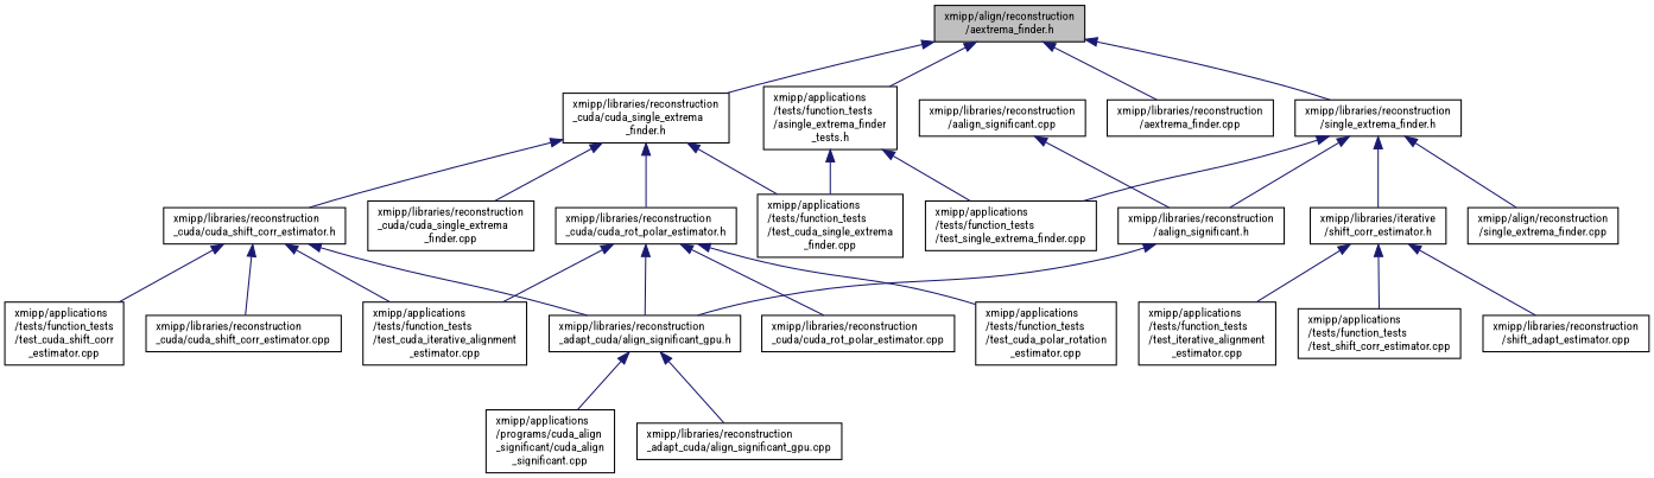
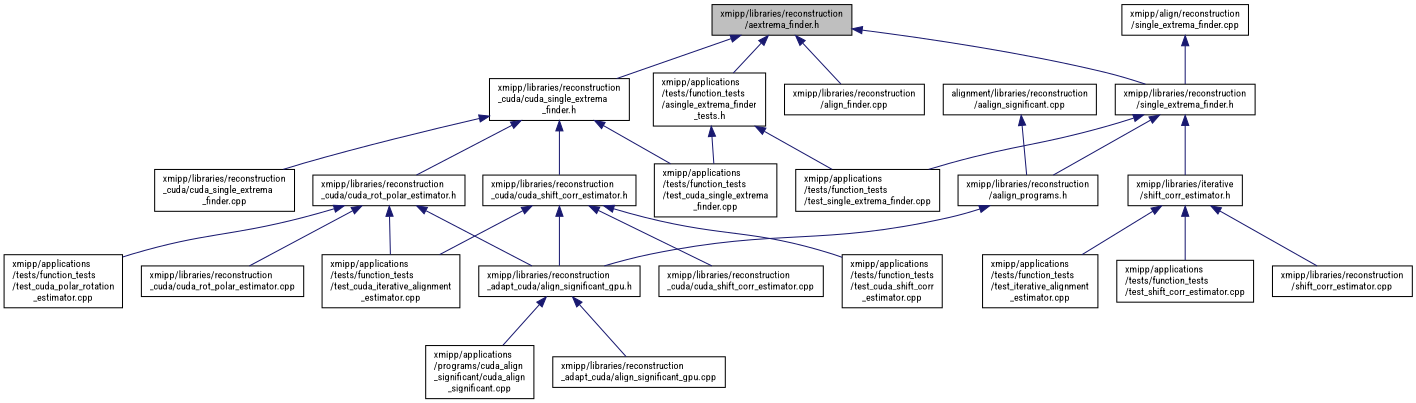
  digraph {
    fontname="Roboto Condensed"
    node [color=black fillcolor=white fontname="Roboto Condensed" fontsize=10 shape=record style=filled]
    edge [color=midnightblue dir=back fontname="Roboto Condensed" fontsize=10 labelfontname=Helvetica labelfontsize=10 style=solid]
-   n1 [fillcolor=grey75 fontcolor=black height=0.2 label="xmipp/align/reconstruction\l/aextrema_finder.h" width=0.4]
+   n1 [fillcolor=grey75 fontcolor=black height=0.2 label="xmipp/libraries/reconstruction\l/aextrema_finder.h" width=0.4]
    n2 [height=0.2 label="xmipp/applications\l/tests/function_tests\l/asingle_extrema_finder\l_tests.h" width=0.4]
-   n3 [height=0.2 label="xmipp/libraries/reconstruction\l/aextrema_finder.cpp" width=0.4]
+   n3 [height=0.2 label="xmipp/libraries/reconstruction\l/align_finder.cpp" width=0.4]
    n4 [height=0.2 label="xmipp/libraries/reconstruction\l/single_extrema_finder.h" width=0.4]
    n5 [height=0.2 label="xmipp/libraries/reconstruction\l_cuda/cuda_single_extrema\l_finder.h" width=0.4]
    n6 [height=0.2 label="xmipp/applications\l/tests/function_tests\l/test_cuda_single_extrema\l_finder.cpp" width=0.4]
    n7 [height=0.2 label="xmipp/applications\l/tests/function_tests\l/test_single_extrema_finder.cpp" width=0.4]
-   n8 [height=0.2 label="xmipp/libraries/reconstruction\l/aalign_significant.h" width=0.4]
+   n8 [height=0.2 label="xmipp/libraries/reconstruction\l/aalign_programs.h" width=0.4]
    n9 [height=0.2 label="xmipp/libraries/iterative\l/shift_corr_estimator.h" width=0.4]
    n10 [height=0.2 label="xmipp/align/reconstruction\l/single_extrema_finder.cpp" width=0.4]
    n11 [height=0.2 label="xmipp/libraries/reconstruction\l_cuda/cuda_rot_polar_estimator.h" width=0.4]
    n12 [height=0.2 label="xmipp/libraries/reconstruction\l_cuda/cuda_shift_corr_estimator.h" width=0.4]
    n13 [height=0.2 label="xmipp/libraries/reconstruction\l_cuda/cuda_single_extrema\l_finder.cpp" width=0.4]
    n14 [height=0.2 label="xmipp/libraries/reconstruction\l_adapt_cuda/align_significant_gpu.h" width=0.4]
    n15 [height=0.2 label="xmipp/applications\l/tests/function_tests\l/test_iterative_alignment\l_estimator.cpp" width=0.4]
    n16 [height=0.2 label="xmipp/applications\l/tests/function_tests\l/test_shift_corr_estimator.cpp" width=0.4]
-   n17 [height=0.2 label="xmipp/libraries/reconstruction\l/shift_adapt_estimator.cpp" width=0.4]
-   n18 [height=0.2 label="xmipp/libraries/reconstruction\l/aalign_significant.cpp" width=0.4]
+   n17 [height=0.2 label="xmipp/libraries/reconstruction\l/shift_corr_estimator.cpp" width=0.4]
+   n18 [height=0.2 label="alignment/libraries/reconstruction\l/aalign_significant.cpp" width=0.4]
    n19 [height=0.2 label="xmipp/applications\l/programs/cuda_align\l_significant/cuda_align\l_significant.cpp" width=0.4]
    n20 [height=0.2 label="xmipp/libraries/reconstruction\l_adapt_cuda/align_significant_gpu.cpp" width=0.4]
    n21 [height=0.2 label="xmipp/applications\l/tests/function_tests\l/test_cuda_iterative_alignment\l_estimator.cpp" width=0.4]
    n22 [height=0.2 label="xmipp/applications\l/tests/function_tests\l/test_cuda_polar_rotation\l_estimator.cpp" width=0.4]
    n23 [height=0.2 label="xmipp/libraries/reconstruction\l_cuda/cuda_rot_polar_estimator.cpp" width=0.4]
    n24 [height=0.2 label="xmipp/applications\l/tests/function_tests\l/test_cuda_shift_corr\l_estimator.cpp" width=0.4]
    n25 [height=0.2 label="xmipp/libraries/reconstruction\l_cuda/cuda_shift_corr_estimator.cpp" width=0.4]
    n1 -> n2
    n1 -> n3
    n1 -> n4
    n1 -> n5
    n2 -> n6
    n2 -> n7
    n4 -> n7
    n4 -> n8
    n4 -> n9
-   n4 -> n10
+   n10 -> n4
    n5 -> n6
    n5 -> n11
    n5 -> n12
    n5 -> n13
    n8 -> n14
    n9 -> n15
    n9 -> n16
    n9 -> n17
    n11 -> n14
    n11 -> n21
    n11 -> n22
    n11 -> n23
    n12 -> n14
    n12 -> n21
    n12 -> n24
    n12 -> n25
    n14 -> n19
    n14 -> n20
    n18 -> n8
  }
